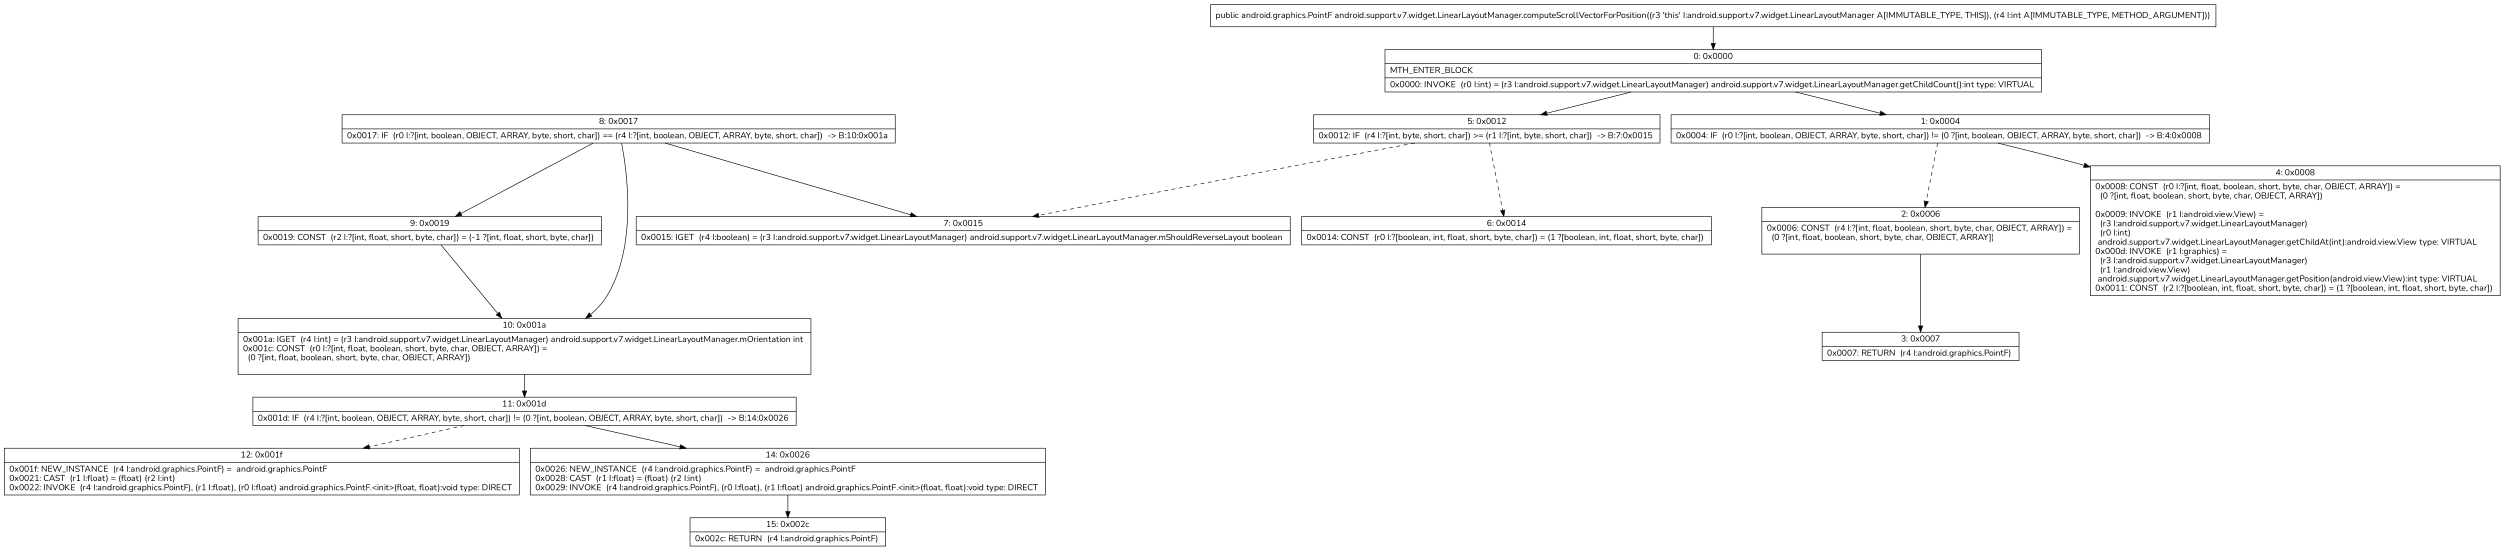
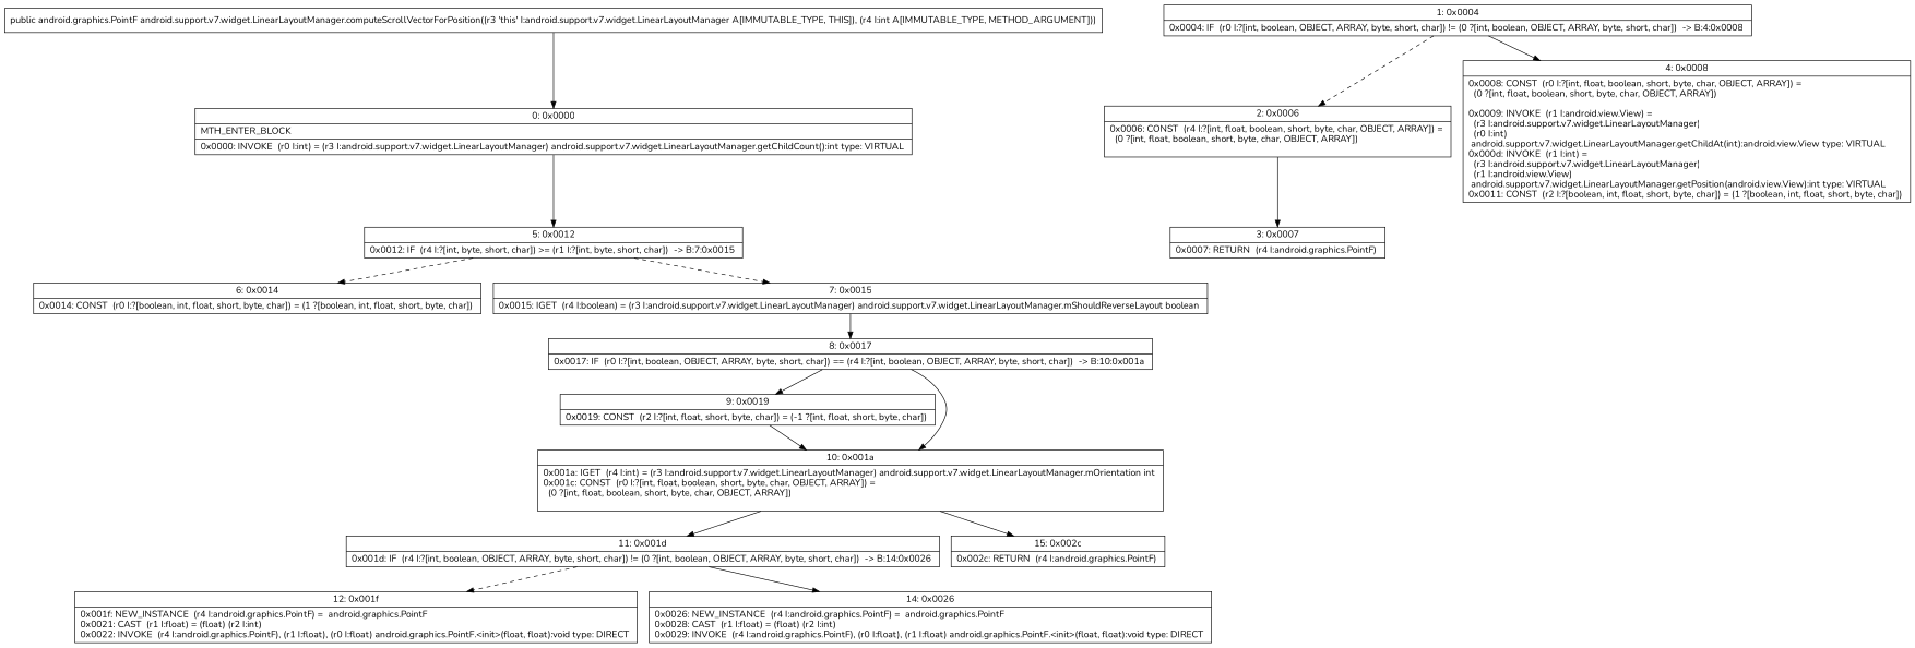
  digraph {
    fontname=Nunito
    node [fontname=Nunito shape=record]
    edge [fontname=Nunito]
    n1 [label="{0\:\ 0x0000|MTH_ENTER_BLOCK\l|0x0000: INVOKE  (r0 I:int) = (r3 I:android.support.v7.widget.LinearLayoutManager) android.support.v7.widget.LinearLayoutManager.getChildCount():int type: VIRTUAL \l}"]
    n2 [label="{1\:\ 0x0004|0x0004: IF  (r0 I:?[int, boolean, OBJECT, ARRAY, byte, short, char]) != (0 ?[int, boolean, OBJECT, ARRAY, byte, short, char])  \-\> B:4:0x0008 \l}"]
    n3 [label="{5\:\ 0x0012|0x0012: IF  (r4 I:?[int, byte, short, char]) \>= (r1 I:?[int, byte, short, char])  \-\> B:7:0x0015 \l}"]
    n4 [label="{2\:\ 0x0006|0x0006: CONST  (r4 I:?[int, float, boolean, short, byte, char, OBJECT, ARRAY]) = \l  (0 ?[int, float, boolean, short, byte, char, OBJECT, ARRAY])\l \l}"]
-   n5 [label="{4\:\ 0x0008|0x0008: CONST  (r0 I:?[int, float, boolean, short, byte, char, OBJECT, ARRAY]) = \l  (0 ?[int, float, boolean, short, byte, char, OBJECT, ARRAY])\l \l0x0009: INVOKE  (r1 I:android.view.View) = \l  (r3 I:android.support.v7.widget.LinearLayoutManager)\l  (r0 I:int)\l android.support.v7.widget.LinearLayoutManager.getChildAt(int):android.view.View type: VIRTUAL \l0x000d: INVOKE  (r1 I:graphics) = \l  (r3 I:android.support.v7.widget.LinearLayoutManager)\l  (r1 I:android.view.View)\l android.support.v7.widget.LinearLayoutManager.getPosition(android.view.View):int type: VIRTUAL \l0x0011: CONST  (r2 I:?[boolean, int, float, short, byte, char]) = (1 ?[boolean, int, float, short, byte, char]) \l}"]
+   n5 [label="{4\:\ 0x0008|0x0008: CONST  (r0 I:?[int, float, boolean, short, byte, char, OBJECT, ARRAY]) = \l  (0 ?[int, float, boolean, short, byte, char, OBJECT, ARRAY])\l \l0x0009: INVOKE  (r1 I:android.view.View) = \l  (r3 I:android.support.v7.widget.LinearLayoutManager)\l  (r0 I:int)\l android.support.v7.widget.LinearLayoutManager.getChildAt(int):android.view.View type: VIRTUAL \l0x000d: INVOKE  (r1 I:int) = \l  (r3 I:android.support.v7.widget.LinearLayoutManager)\l  (r1 I:android.view.View)\l android.support.v7.widget.LinearLayoutManager.getPosition(android.view.View):int type: VIRTUAL \l0x0011: CONST  (r2 I:?[boolean, int, float, short, byte, char]) = (1 ?[boolean, int, float, short, byte, char]) \l}"]
    n6 [label="{3\:\ 0x0007|0x0007: RETURN  (r4 I:android.graphics.PointF) \l}"]
    n7 [label="{6\:\ 0x0014|0x0014: CONST  (r0 I:?[boolean, int, float, short, byte, char]) = (1 ?[boolean, int, float, short, byte, char]) \l}"]
    n8 [label="{7\:\ 0x0015|0x0015: IGET  (r4 I:boolean) = (r3 I:android.support.v7.widget.LinearLayoutManager) android.support.v7.widget.LinearLayoutManager.mShouldReverseLayout boolean \l}"]
    n9 [label="{8\:\ 0x0017|0x0017: IF  (r0 I:?[int, boolean, OBJECT, ARRAY, byte, short, char]) == (r4 I:?[int, boolean, OBJECT, ARRAY, byte, short, char])  \-\> B:10:0x001a \l}"]
    n10 [label="{9\:\ 0x0019|0x0019: CONST  (r2 I:?[int, float, short, byte, char]) = (\-1 ?[int, float, short, byte, char]) \l}"]
    n11 [label="{10\:\ 0x001a|0x001a: IGET  (r4 I:int) = (r3 I:android.support.v7.widget.LinearLayoutManager) android.support.v7.widget.LinearLayoutManager.mOrientation int \l0x001c: CONST  (r0 I:?[int, float, boolean, short, byte, char, OBJECT, ARRAY]) = \l  (0 ?[int, float, boolean, short, byte, char, OBJECT, ARRAY])\l \l}"]
    n12 [label="{11\:\ 0x001d|0x001d: IF  (r4 I:?[int, boolean, OBJECT, ARRAY, byte, short, char]) != (0 ?[int, boolean, OBJECT, ARRAY, byte, short, char])  \-\> B:14:0x0026 \l}"]
    n13 [label="{12\:\ 0x001f|0x001f: NEW_INSTANCE  (r4 I:android.graphics.PointF) =  android.graphics.PointF \l0x0021: CAST  (r1 I:float) = (float) (r2 I:int) \l0x0022: INVOKE  (r4 I:android.graphics.PointF), (r1 I:float), (r0 I:float) android.graphics.PointF.\<init\>(float, float):void type: DIRECT \l}"]
    n14 [label="{14\:\ 0x0026|0x0026: NEW_INSTANCE  (r4 I:android.graphics.PointF) =  android.graphics.PointF \l0x0028: CAST  (r1 I:float) = (float) (r2 I:int) \l0x0029: INVOKE  (r4 I:android.graphics.PointF), (r0 I:float), (r1 I:float) android.graphics.PointF.\<init\>(float, float):void type: DIRECT \l}"]
    n15 [label="{15\:\ 0x002c|0x002c: RETURN  (r4 I:android.graphics.PointF) \l}"]
    n16 [label="{public android.graphics.PointF android.support.v7.widget.LinearLayoutManager.computeScrollVectorForPosition((r3 'this' I:android.support.v7.widget.LinearLayoutManager A[IMMUTABLE_TYPE, THIS]), (r4 I:int A[IMMUTABLE_TYPE, METHOD_ARGUMENT])) }"]
-   n1 -> n2
    n1 -> n3
    n2 -> n4 [style=dashed]
    n2 -> n5
    n3 -> n7 [style=dashed]
    n3 -> n8 [style=dashed]
    n4 -> n6
-   n9 -> n8
+   n8 -> n9
    n9 -> n10 [style=solid]
    n9 -> n11
    n10 -> n11
    n11 -> n12
    n12 -> n13 [style=dashed]
    n12 -> n14
-   n14 -> n15
+   n11 -> n15
    n16 -> n1
  }
